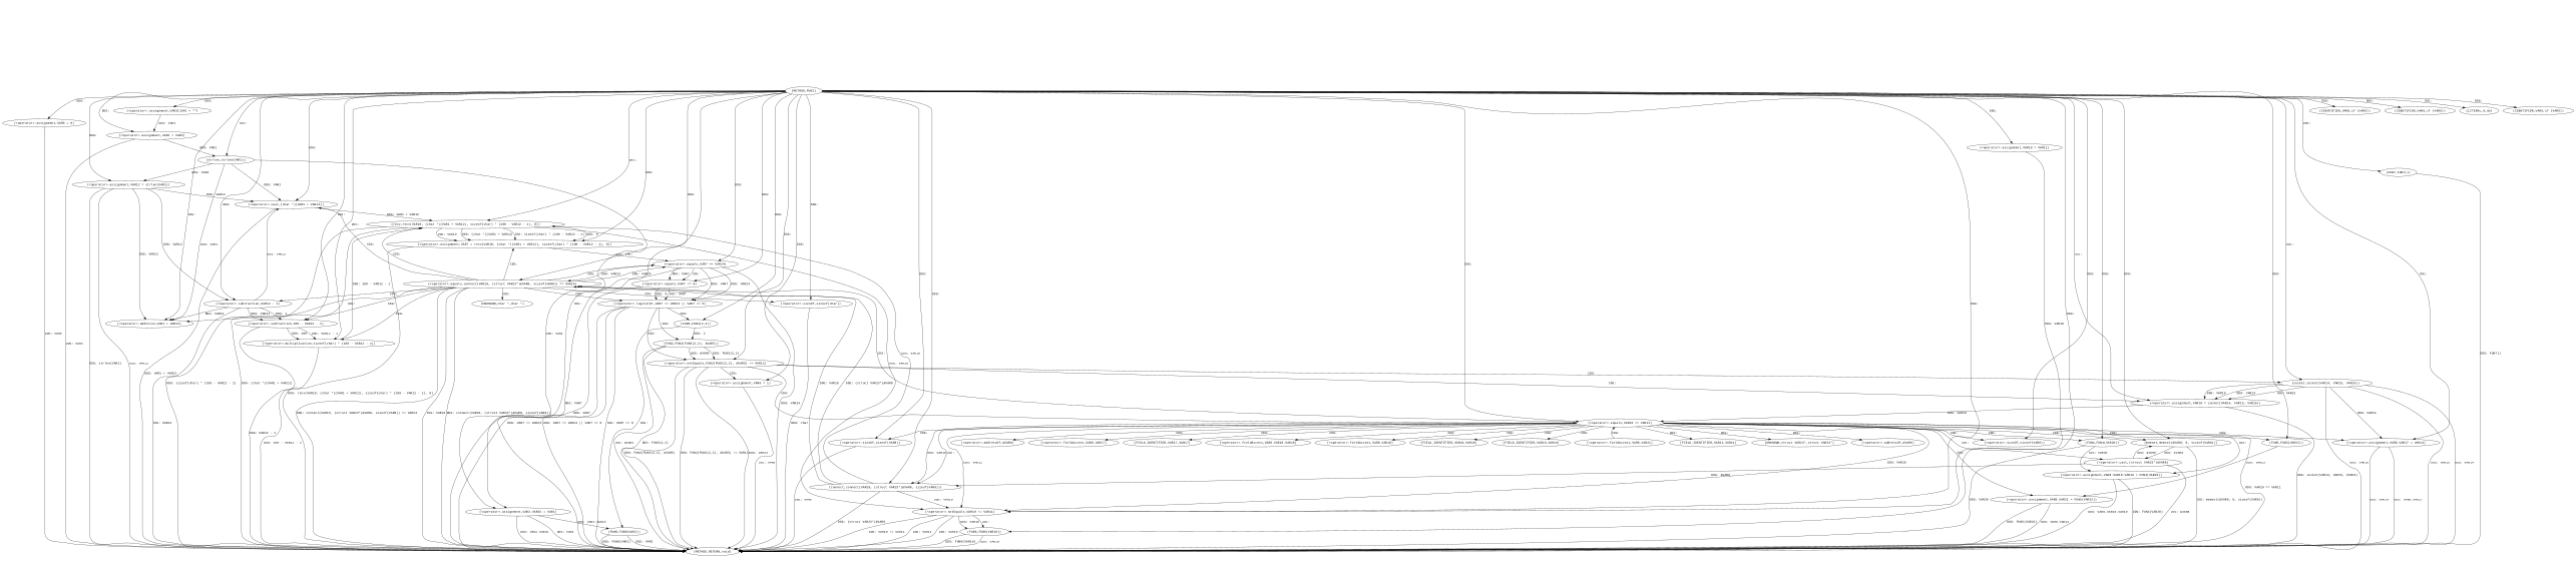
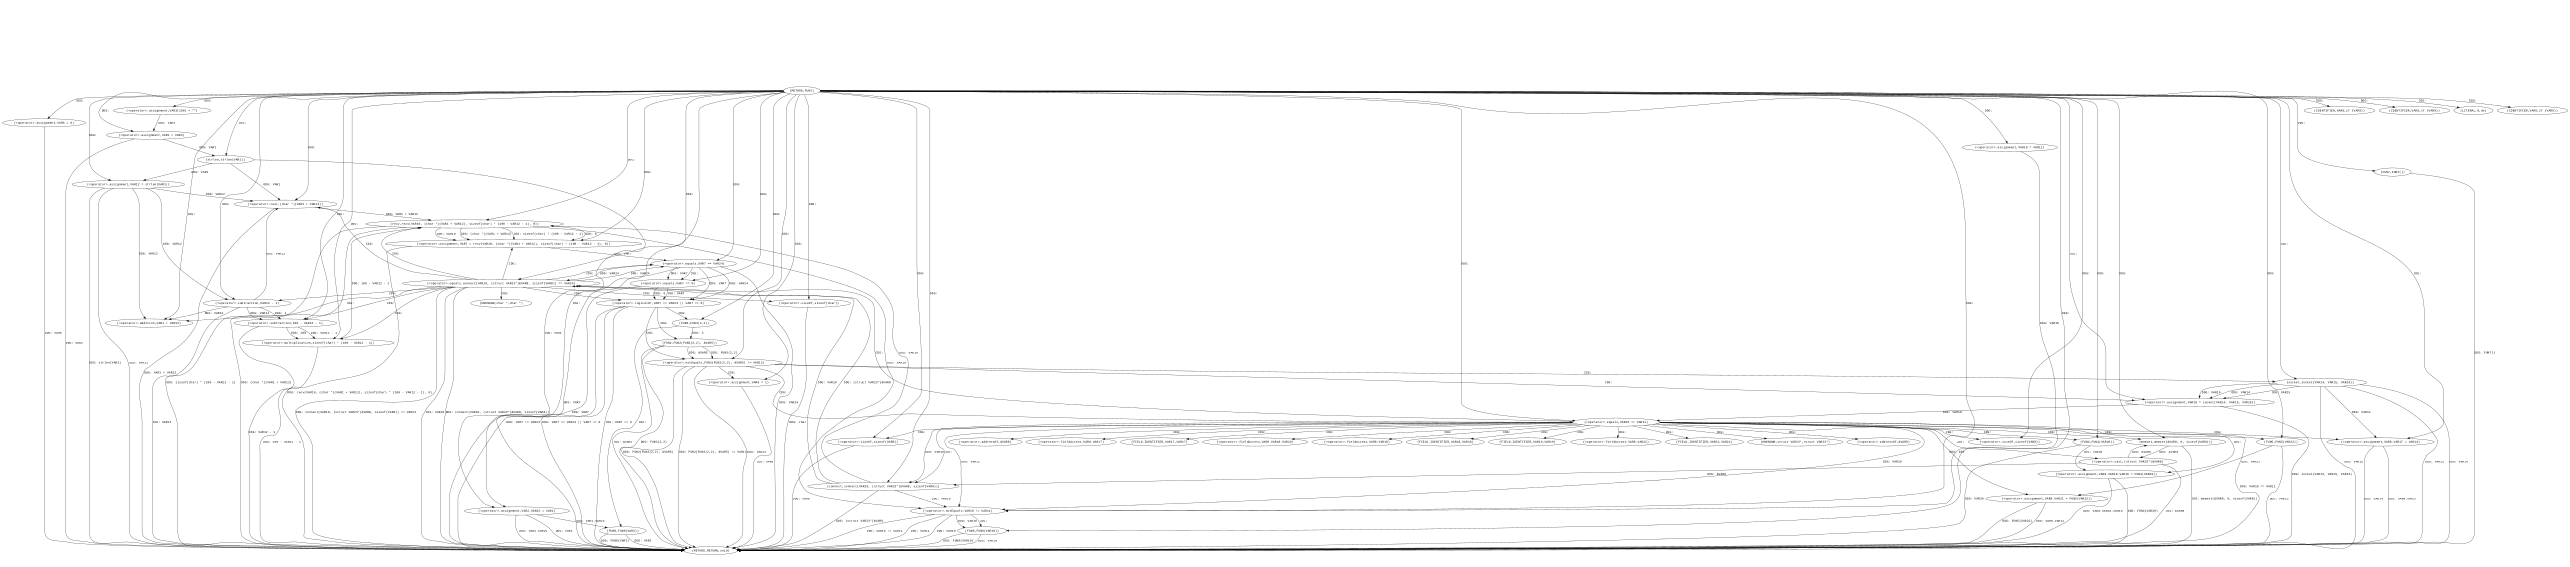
  digraph {
    fontname="Liberation Mono"
    node [fontname="Liberation Mono"]
    edge [fontname="Liberation Mono"]
    n1 [label="(METHOD,FUN1)"]
    n2 [label="(<operator>.assignment,VAR3[100] = \"\")"]
    n3 [label="(<operator>.assignment,VAR1 = VAR3)"]
    n4 [label="(<operator>.assignment,VAR6 = 0)"]
    n5 [label="(<operator>.assignment,VAR10 = VAR11)"]
    n6 [label="(<operator>.assignment,VAR12 = strlen(VAR1))"]
    n7 [label="(strlen,strlen(VAR1))"]
    n8 [label="(<operator>.notEquals,FUN2(FUN3(2,2), &VAR5) != VAR13)"]
    n9 [label="(FUN3,FUN3(2,2))"]
    n10 [label="(<operator>.assignment,VAR6 = 1)"]
    n11 [label="(<operator>.assignment,VAR10 = socket(VAR14, VAR15, VAR16))"]
    n12 [label="(socket,socket(VAR14, VAR15, VAR16))"]
    n13 [label="(<operator>.equals,VAR10 == VAR11)"]
    n14 [label="(memset,memset(&VAR8, 0, sizeof(VAR8)))"]
    n15 [label="(<operator>.sizeOf,sizeof(VAR8))"]
    n16 [label="(<operator>.assignment,VAR8.VAR17 = VAR14)"]
    n17 [label="(FUN4,FUN4(VAR20))"]
    n18 [label="(FUN5,FUN5(VAR22))"]
    n19 [label="(<operator>.equals,connect(VAR10, (struct VAR23*)&VAR8, sizeof(VAR8)) == VAR24)"]
    n20 [label="(connect,connect(VAR10, (struct VAR23*)&VAR8, sizeof(VAR8)))"]
    n21 [label="(<operator>.sizeOf,sizeof(VAR8))"]
    n22 [label="(<operator>.assignment,VAR7 = recv(VAR10, (char *)(VAR1 + VAR12), sizeof(char) * (100 - VAR12 - 1), 0))"]
    n23 [label="(recv,recv(VAR10, (char *)(VAR1 + VAR12), sizeof(char) * (100 - VAR12 - 1), 0))"]
    n24 [label="(<operator>.cast,(char *)(VAR1 + VAR12))"]
    n25 [label="(<operator>.addition,VAR1 + VAR12)"]
    n26 [label="(<operator>.multiplication,sizeof(char) * (100 - VAR12 - 1))"]
    n27 [label="(<operator>.sizeOf,sizeof(char))"]
    n28 [label="(<operator>.subtraction,100 - VAR12 - 1)"]
    n29 [label="(<operator>.subtraction,VAR12 - 1)"]
    n30 [label="(<operator>.equals,VAR7 == VAR24)"]
    n31 [label="(<operator>.equals,VAR7 == 0)"]
    n32 [label="(IDENTIFIER,VAR9,if (VAR9))"]
    n33 [label="(IDENTIFIER,VAR9,if (VAR9))"]
    n34 [label="(LITERAL,0,do)"]
    n35 [label="(<operator>.notEquals,VAR10 != VAR11)"]
    n36 [label="(FUN6,FUN6(VAR10))"]
    n37 [label="(IDENTIFIER,VAR6,if (VAR6))"]
    n38 [label="(FUN7,FUN7())"]
    n39 [label="(<operator>.assignment,VAR2.VAR25 = VAR1)"]
    n40 [label="(METHOD_RETURN,void)"]
    n41 [label="(FUN8,FUN8(VAR2))"]
    n42 [label="(FUN2,FUN2(FUN3(2,2), &VAR5))"]
    n43 [label="(<operator>.assignment,VAR8.VAR18.VAR19 = FUN4(VAR20))"]
    n44 [label="(<operator>.assignment,VAR8.VAR21 = FUN5(VAR22))"]
    n45 [label="(<operator>.cast,(struct VAR23*)&VAR8)"]
    n46 [label="(<operator>.addressOf,&VAR8)"]
    n47 [label="(<operator>.fieldAccess,VAR8.VAR17)"]
    n48 [label="(FIELD_IDENTIFIER,VAR17,VAR17)"]
    n49 [label="(<operator>.fieldAccess,VAR8.VAR18.VAR19)"]
    n50 [label="(<operator>.fieldAccess,VAR8.VAR18)"]
    n51 [label="(FIELD_IDENTIFIER,VAR18,VAR18)"]
    n52 [label="(FIELD_IDENTIFIER,VAR19,VAR19)"]
    n53 [label="(<operator>.fieldAccess,VAR8.VAR21)"]
    n54 [label="(FIELD_IDENTIFIER,VAR21,VAR21)"]
    n55 [label="(UNKNOWN,struct VAR23*,struct VAR23*)"]
    n56 [label="(<operator>.addressOf,&VAR8)"]
    n57 [label="(<operator>.logicalOr,VAR7 == VAR24 || VAR7 == 0)"]
    n58 [label="(UNKNOWN,char *,char *)"]
    n1 -> n2 [label="DDG: "]
    n1 -> n3 [label="DDG: "]
    n1 -> n4 [label="DDG: "]
    n1 -> n5 [label="DDG: "]
    n1 -> n6 [label="DDG: "]
    n1 -> n7 [label="DDG: "]
    n1 -> n8 [label="DDG: "]
    n1 -> n9 [label="DDG: "]
    n1 -> n10 [label="DDG: "]
    n1 -> n11 [label="DDG: "]
    n1 -> n12 [label="DDG: "]
    n1 -> n13 [label="DDG: "]
    n1 -> n14 [label="DDG: "]
    n1 -> n15 [label="DDG: "]
    n1 -> n16 [label="DDG: "]
    n1 -> n17 [label="DDG: "]
    n1 -> n18 [label="DDG: "]
    n1 -> n19 [label="DDG: "]
    n1 -> n20 [label="DDG: "]
    n1 -> n21 [label="DDG: "]
    n1 -> n22 [label="DDG: "]
    n1 -> n23 [label="DDG: "]
    n1 -> n24 [label="DDG: "]
    n1 -> n25 [label="DDG: "]
    n1 -> n26 [label="DDG: "]
    n1 -> n27 [label="DDG: "]
    n1 -> n28 [label="DDG: "]
    n1 -> n29 [label="DDG: "]
    n1 -> n30 [label="DDG: "]
    n1 -> n31 [label="DDG: "]
    n1 -> n32 [label="DDG: "]
    n1 -> n33 [label="DDG: "]
    n1 -> n34 [label="DDG: "]
    n1 -> n35 [label="DDG: "]
    n1 -> n36 [label="DDG: "]
    n1 -> n37 [label="DDG: "]
    n1 -> n38 [label="DDG: "]
    n1 -> n39 [label="DDG: "]
    n2 -> n3 [label="DDG: VAR3"]
    n3 -> n7 [label="DDG: VAR1"]
    n3 -> n40 [label="DDG: VAR3"]
    n4 -> n40 [label="DDG: VAR6"]
    n5 -> n35 [label="DDG: VAR10"]
    n6 -> n24 [label="DDG: VAR12"]
    n6 -> n25 [label="DDG: VAR12"]
    n6 -> n29 [label="DDG: VAR12"]
    n6 -> n40 [label="DDG: VAR12"]
    n6 -> n40 [label="DDG: strlen(VAR1)"]
    n7 -> n6 [label="DDG: VAR1"]
    n7 -> n24 [label="DDG: VAR1"]
-   n7 -> n25 [label="DDG: VAR1"]
    n7 -> n39 [label="DDG: VAR1"]
    n8 -> n10 [label="CDG: "]
    n8 -> n11 [label="CDG: "]
    n8 -> n12 [label="CDG: "]
    n8 -> n13 [label="CDG: "]
    n8 -> n40 [label="DDG: FUN2(FUN3(2,2), &VAR5)"]
    n8 -> n40 [label="DDG: FUN2(FUN3(2,2), &VAR5) != VAR13"]
    n8 -> n40 [label="DDG: VAR13"]
    n9 -> n41 [label="DDG: "]
    n9 -> n42 [label="DDG: 2"]
    n10 -> n40 [label="DDG: VAR6"]
    n11 -> n13 [label="DDG: VAR10"]
    n11 -> n40 [label="DDG: socket(VAR14, VAR15, VAR16)"]
    n12 -> n11 [label="DDG: VAR14"]
    n12 -> n11 [label="DDG: VAR15"]
    n12 -> n11 [label="DDG: VAR16"]
    n12 -> n16 [label="DDG: VAR14"]
    n12 -> n40 [label="DDG: VAR15"]
    n12 -> n40 [label="DDG: VAR14"]
    n12 -> n40 [label="DDG: VAR16"]
    n13 -> n14 [label="CDG: "]
    n13 -> n15 [label="CDG: "]
    n13 -> n16 [label="CDG: "]
    n13 -> n17 [label="CDG: "]
    n13 -> n18 [label="CDG: "]
    n13 -> n19 [label="CDG: "]
    n13 -> n20 [label="DDG: VAR10"]
    n13 -> n20 [label="CDG: "]
    n13 -> n21 [label="CDG: "]
    n13 -> n35 [label="DDG: VAR10"]
    n13 -> n35 [label="DDG: VAR11"]
    n13 -> n40 [label="DDG: VAR10 == VAR11"]
    n13 -> n43 [label="CDG: "]
-   n13 -> n44 [label="CDG: "]
+   n13 -> n44 [label="DDG: 100"]
    n13 -> n45 [label="CDG: "]
    n13 -> n46 [label="CDG: "]
    n13 -> n47 [label="CDG: "]
    n13 -> n48 [label="CDG: "]
    n13 -> n49 [label="CDG: "]
    n13 -> n50 [label="CDG: "]
    n13 -> n51 [label="CDG: "]
    n13 -> n52 [label="CDG: "]
-   n53 -> n13 [label="CDG: "]
+   n13 -> n53 [label="CDG: "]
    n13 -> n54 [label="CDG: "]
    n13 -> n55 [label="CDG: "]
    n13 -> n56 [label="CDG: "]
    n14 -> n40 [label="DDG: memset(&VAR8, 0, sizeof(VAR8))"]
    n14 -> n45 [label="DDG: &VAR8"]
    n16 -> n40 [label="DDG: VAR8.VAR17"]
    n16 -> n40 [label="DDG: VAR14"]
    n17 -> n40 [label="DDG: VAR20"]
    n17 -> n43 [label="DDG: VAR20"]
+   n18 -> n40 [label="DDG: VAR22"]
    n18 -> n44 [label="DDG: VAR22"]
    n19 -> n22 [label="CDG: "]
    n19 -> n23 [label="CDG: "]
    n19 -> n24 [label="CDG: "]
    n19 -> n25 [label="CDG: "]
    n19 -> n26 [label="CDG: "]
    n19 -> n27 [label="CDG: "]
    n19 -> n28 [label="CDG: "]
    n19 -> n29 [label="CDG: "]
    n19 -> n30 [label="DDG: VAR24"]
    n19 -> n30 [label="CDG: "]
    n19 -> n40 [label="DDG: connect(VAR10, (struct VAR23*)&VAR8, sizeof(VAR8))"]
    n19 -> n40 [label="DDG: connect(VAR10, (struct VAR23*)&VAR8, sizeof(VAR8)) == VAR24"]
    n19 -> n40 [label="DDG: VAR24"]
    n19 -> n57 [label="CDG: "]
    n19 -> n58 [label="CDG: "]
    n20 -> n19 [label="DDG: VAR10"]
    n20 -> n19 [label="DDG: (struct VAR23*)&VAR8"]
    n20 -> n23 [label="DDG: VAR10"]
    n20 -> n35 [label="DDG: VAR10"]
    n20 -> n40 [label="DDG: (struct VAR23*)&VAR8"]
    n21 -> n40 [label="DDG: VAR8"]
    n22 -> n30 [label="DDG: VAR7"]
    n22 -> n40 [label="DDG: recv(VAR10, (char *)(VAR1 + VAR12), sizeof(char) * (100 - VAR12 - 1), 0)"]
    n23 -> n22 [label="DDG: VAR10"]
    n23 -> n22 [label="DDG: (char *)(VAR1 + VAR12)"]
    n23 -> n22 [label="DDG: sizeof(char) * (100 - VAR12 - 1)"]
    n23 -> n22 [label="DDG: 0"]
    n23 -> n35 [label="DDG: VAR10"]
    n23 -> n40 [label="DDG: sizeof(char) * (100 - VAR12 - 1)"]
    n23 -> n40 [label="DDG: (char *)(VAR1 + VAR12)"]
    n24 -> n23 [label="DDG: VAR1 + VAR12"]
    n24 -> n40 [label="DDG: VAR1 + VAR12"]
    n26 -> n23 [label="DDG: 100 - VAR12 - 1"]
    n26 -> n40 [label="DDG: 100 - VAR12 - 1"]
    n27 -> n40 [label="DDG: char"]
    n28 -> n26 [label="DDG: 100"]
    n28 -> n26 [label="DDG: VAR12 - 1"]
    n28 -> n40 [label="DDG: VAR12 - 1"]
    n29 -> n24 [label="DDG: VAR12"]
    n29 -> n25 [label="DDG: VAR12"]
    n29 -> n28 [label="DDG: VAR12"]
    n29 -> n28 [label="DDG: 1"]
    n29 -> n40 [label="DDG: VAR12"]
    n30 -> n19 [label="DDG: VAR24"]
    n30 -> n31 [label="DDG: VAR7"]
    n30 -> n31 [label="CDG: "]
    n30 -> n40 [label="DDG: VAR7"]
    n30 -> n40 [label="DDG: VAR24"]
    n30 -> n57 [label="DDG: VAR7"]
    n30 -> n57 [label="DDG: VAR24"]
    n31 -> n40 [label="DDG: VAR7"]
    n31 -> n57 [label="DDG: VAR7"]
    n31 -> n57 [label="DDG: 0"]
    n35 -> n36 [label="DDG: VAR10"]
    n35 -> n36 [label="CDG: "]
    n35 -> n40 [label="DDG: VAR10 != VAR11"]
    n35 -> n40 [label="DDG: VAR11"]
    n35 -> n40 [label="DDG: VAR10"]
    n36 -> n40 [label="DDG: VAR10"]
    n36 -> n40 [label="DDG: FUN6(VAR10)"]
    n38 -> n40 [label="DDG: FUN7()"]
    n39 -> n40 [label="DDG: VAR2.VAR25"]
    n39 -> n40 [label="DDG: VAR1"]
    n39 -> n41 [label="DDG: VAR2.VAR25"]
    n41 -> n40 [label="DDG: FUN8(VAR2)"]
    n41 -> n40 [label="DDG: VAR2"]
    n42 -> n8 [label="DDG: FUN3(2,2)"]
    n42 -> n8 [label="DDG: &VAR5"]
    n42 -> n40 [label="DDG: FUN3(2,2)"]
    n42 -> n40 [label="DDG: &VAR5"]
    n43 -> n40 [label="DDG: VAR8.VAR18.VAR19"]
    n43 -> n40 [label="DDG: FUN4(VAR20)"]
    n44 -> n40 [label="DDG: FUN5(VAR22)"]
    n44 -> n40 [label="DDG: VAR8.VAR21"]
    n45 -> n14 [label="DDG: &VAR8"]
    n45 -> n20 [label="DDG: &VAR8"]
    n45 -> n40 [label="DDG: &VAR8"]
    n57 -> n8 [label="CDG: "]
    n57 -> n9 [label="CDG: "]
    n57 -> n40 [label="DDG: VAR7 == VAR24 || VAR7 == 0"]
    n57 -> n40 [label="DDG: VAR7 == 0"]
    n57 -> n40 [label="DDG: VAR7 == VAR24"]
    n57 -> n42 [label="CDG: "]
  }
